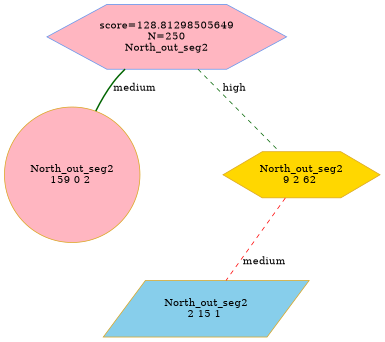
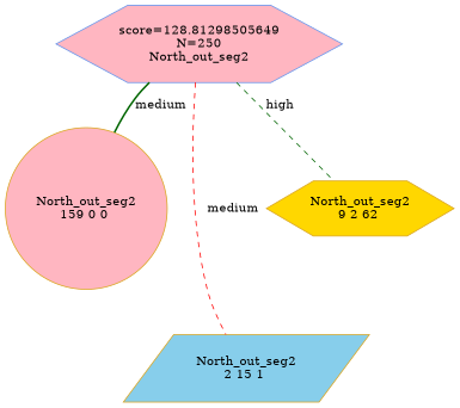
  digraph {
    node [color=goldenrod fillcolor=lightpink shape=hexagon style=filled]
    edge [color=darkgreen dir=none style=dashed]
    n1 [color=cornflowerblue label="score=128.81298505649\nN=250\nNorth_out_seg2"]
-   n2 [label="North_out_seg2\n159 0 2 " shape=circle]
+   n2 [label="North_out_seg2\n159 0 0 " shape=circle]
    n3 [fillcolor=skyblue label="North_out_seg2\n2 15 1 " shape=parallelogram]
    n4 [fillcolor=gold label="North_out_seg2\n9 2 62 "]
    subgraph sub_1 {
      rank=same
      n1
    }
    subgraph sub_2 {
      rank=same
      n2
    }
    subgraph sub_3 {
      rank=same
      n3
    }
    subgraph sub_4 {
      rank=same
      n4
    }
    n1 -> n2 [label=medium style=bold]
-   n4 -> n3 [color=red label=medium]
+   n1 -> n3 [color=red label=medium]
    n1 -> n4 [label=high]
  }
